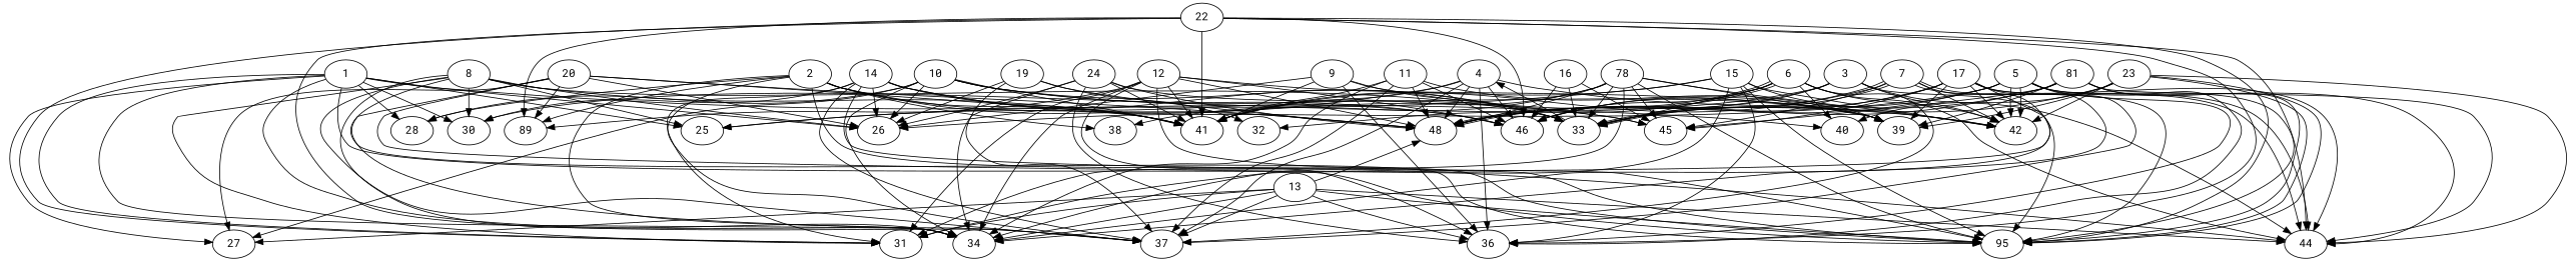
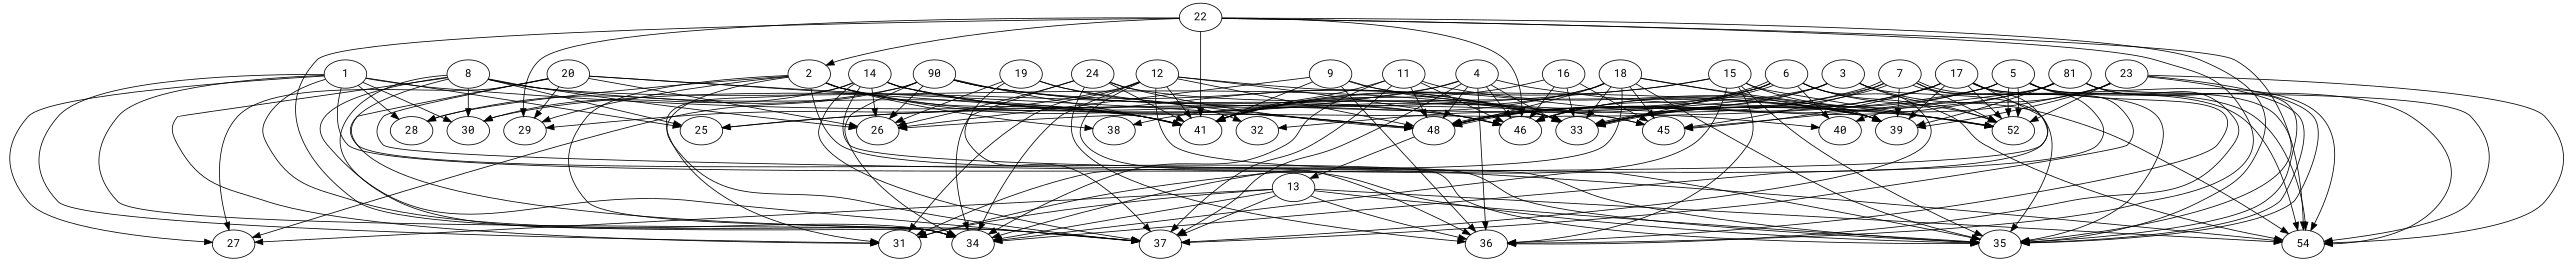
  digraph {
    fontname="Roboto Mono"
    node [alpha=0.06 fontname="Roboto Mono"]
    edge [fontname="Roboto Mono"]
    1 [expect_size=364531443646805824]
    25 [alpha=0.17 expect_size=1201785887857009]
    26 [expect_size=16999122210551352]
    27 [alpha=0.10 expect_size=27129491372301980]
    28 [alpha=0.16 expect_size=33011955684842930176]
    30 [alpha=0.10 expect_size=345473491635273920]
    31 [alpha=0.04 expect_size=38602174363677056]
    34 [alpha=0.15 expect_size=886588929019478016000]
-   35 [alpha=0.16 expect_size=247825233454541760 label=95]
+   35 [alpha=0.16 expect_size=247825233454541760]
    37 [alpha=0.17 expect_size=331220931668988657664]
    40 [alpha=0.01 expect_size=11894017312894810]
    2 [alpha=0.19 expect_size=14404916100654592]
-   29 [alpha=0.13 expect_size=18118060842547764 label=89]
+   29 [alpha=0.13 expect_size=18118060842547764]
    33 [alpha=0.14 expect_size=849538594471594164224]
    38 [expect_size=768763492686306816]
    41 [alpha=0.08 expect_size=433358922074291392]
    n17 [alpha=0.14 expect_size=1150190903913898496 label=48]
    3 [alpha=0.11 expect_size=25169703231966832]
-   42 [alpha=0.16 expect_size=2383656228356964]
-   44 [alpha=0.10 expect_size=1114361483823892480]
+   42 [alpha=0.16 expect_size=2383656228356964 label=52]
+   44 [alpha=0.10 expect_size=1114361483823892480 label=54]
    4 [alpha=0.05 expect_size=77199603466269360128]
    36 [alpha=0.08 expect_size=37270186104720080]
    46 [alpha=0.11 expect_size=1813026709044014874624]
    5 [alpha=0.17 expect_size=348918833947697217536]
    6 [alpha=0.02 expect_size=358736653789936896]
    32 [alpha=0.05 expect_size=42266922103660640]
    7 [alpha=0.14 expect_size=114895102686962320]
    39 [alpha=0.15 expect_size=6477660499368790]
    45 [alpha=0.12 expect_size=14045903569437066]
    8 [expect_size=1961176302265210765312]
    9 [alpha=0.14 expect_size=42629381292394896]
-   10 [alpha=0.16 expect_size=18798919886408804]
+   10 [alpha=0.16 expect_size=18798919886408804 label=90]
    11 [alpha=0.13 expect_size=154839868808118665216]
    12 [alpha=0.00 expect_size=372512857193158017024]
    13 [alpha=0.15 expect_size=106305096055276992]
    14 [alpha=0.00 expect_size=1284838833829458214912]
    15 [alpha=0.19 expect_size=2567748909771507200]
    16 [alpha=0.04 expect_size=40425440135968720]
    17 [alpha=0.18 expect_size=1755283037693941907456]
-   18 [alpha=0.01 expect_size=24433570727875896 label=78]
+   18 [alpha=0.01 expect_size=24433570727875896]
    19 [alpha=0.16 expect_size=1447474007580780]
    20 [alpha=0.17 expect_size=9807397732494528]
    n43 [alpha=0.08 expect_size=20267952312632408 label=81]
    22 [alpha=0.03 expect_size=1342658185851301]
    23 [expect_size=28894201729085364]
    24 [expect_size=213956893208318312448]
    1 -> 25
-   1 -> 26
    1 -> 27
    1 -> 28
    1 -> 30
    1 -> 31
    1 -> 34
    1 -> 35
    1 -> 37
    1 -> 40
    2 -> 28
    2 -> 34
    2 -> 35
    2 -> 37
    2 -> 29
    2 -> 33
    2 -> 38
    2 -> 41
    2 -> n17
    3 -> 30
    3 -> 35
    3 -> 33
    3 -> n17
    3 -> 42
    3 -> 44
    4 -> 25
    4 -> 37
-   33 -> 4
+   4 -> 33
    4 -> 41
    4 -> n17
    4 -> 42
    4 -> 36
    4 -> 46
    5 -> 26
    5 -> 35
    5 -> 37
    5 -> n17
    5 -> 42
    5 -> 42
    5 -> 44
    5 -> 36
    5 -> 46
    6 -> 37
    6 -> 40
    6 -> 33
    6 -> n17
    6 -> n17
    6 -> 42
    6 -> 44
    6 -> 46
    6 -> 32
    7 -> 34
    7 -> 33
    7 -> 33
    7 -> 41
    7 -> 42
    7 -> 44
    7 -> 44
+   7 -> 39
    7 -> 45
    8 -> 25
    8 -> 26
    8 -> 30
    8 -> 31
    8 -> 34
    8 -> 35
    8 -> 37
    8 -> 33
    8 -> 41
    9 -> 26
    9 -> 33
    9 -> 41
    9 -> 42
    9 -> 36
    10 -> 26
    10 -> 27
    10 -> 28
    10 -> 34
    10 -> 33
    10 -> 41
    10 -> 46
    10 -> 45
    11 -> 34
    11 -> 37
    11 -> 41
    11 -> n17
    11 -> 46
    11 -> 39
    12 -> 31
    12 -> 34
    12 -> 35
    12 -> 29
    12 -> 41
    12 -> n17
    12 -> 36
    12 -> 46
    12 -> 39
    13 -> 27
    13 -> 31
    13 -> 34
    13 -> 35
    13 -> 37
-   13 -> n17
+   n17 -> 13
    13 -> 44
    13 -> 36
    14 -> 26
    14 -> 30
    14 -> 31
    14 -> 35
    14 -> 37
    14 -> 41
    14 -> 46
    14 -> 45
    15 -> 25
    15 -> 34
    15 -> 35
    15 -> 41
    15 -> 42
    15 -> 36
    15 -> 39
    16 -> 33
+   16 -> 41
    16 -> 46
    16 -> 45
    17 -> 31
    17 -> 34
    17 -> 35
    17 -> 33
    17 -> n17
    17 -> 42
    17 -> 44
    17 -> 39
    17 -> 45
    18 -> 31
    18 -> 35
    18 -> 33
    18 -> 38
    18 -> 41
    18 -> n17
    18 -> 42
    18 -> 39
    18 -> 45
    19 -> 26
    19 -> 37
    19 -> n17
    19 -> 32
    20 -> 26
    20 -> 27
    20 -> 34
    20 -> 29
    20 -> 41
    20 -> n17
    20 -> 44
    n43 -> 35
    n43 -> n17
    n43 -> 44
    n43 -> 36
    n43 -> 46
    n43 -> 39
    n43 -> 45
-   22 -> 31
+   22 -> 2
    22 -> 35
    22 -> 37
    22 -> 29
    22 -> 41
    22 -> 44
    22 -> 36
    22 -> 46
    23 -> 35
    23 -> 35
    23 -> 40
    23 -> 33
    23 -> 42
    23 -> 44
    23 -> 39
    24 -> 26
    24 -> 34
    24 -> 41
    24 -> n17
    24 -> 36
    24 -> 39
  }
